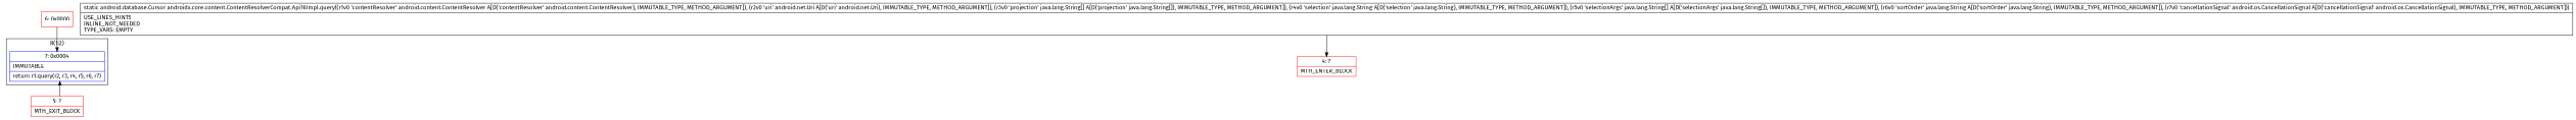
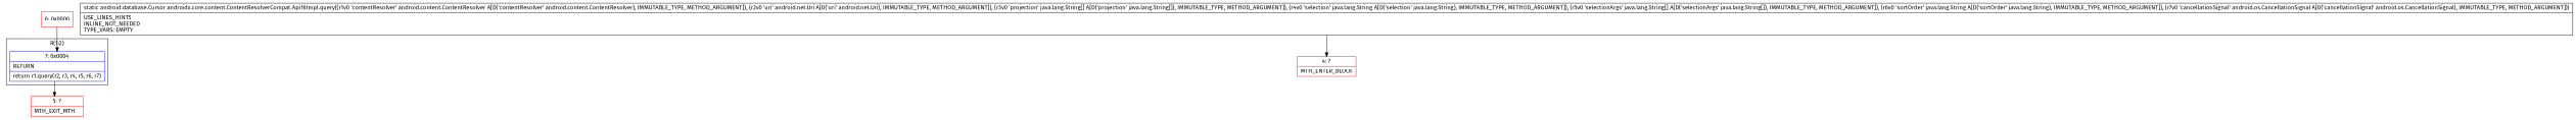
  digraph {
    fontname="Fira Sans"
    node [color=red fontname="Fira Sans" shape=record]
    edge [fontname="Fira Sans"]
-   n1 [color=blue label="{7\:\ 0x0004|IMMUTABLE\l|return r1.query(r2, r3, r4, r5, r6, r7)\l}"]
-   n2 [label="{5\:\ ?|MTH_EXIT_BLOCK\l}"]
+   n1 [color=blue label="{7\:\ 0x0004|RETURN\l|return r1.query(r2, r3, r4, r5, r6, r7)\l}"]
+   n2 [label="{5\:\ ?|MTH_EXIT_MTH\l}"]
    n3 [label="{4\:\ ?|MTH_ENTER_BLOCK\l}"]
    n4 [label="{6\:\ 0x0000}"]
    n5 [label="{static android.database.Cursor androidx.core.content.ContentResolverCompat.Api16Impl.query((r1v0 'contentResolver' android.content.ContentResolver A[D('contentResolver' android.content.ContentResolver), IMMUTABLE_TYPE, METHOD_ARGUMENT]), (r2v0 'uri' android.net.Uri A[D('uri' android.net.Uri), IMMUTABLE_TYPE, METHOD_ARGUMENT]), (r3v0 'projection' java.lang.String[] A[D('projection' java.lang.String[]), IMMUTABLE_TYPE, METHOD_ARGUMENT]), (r4v0 'selection' java.lang.String A[D('selection' java.lang.String), IMMUTABLE_TYPE, METHOD_ARGUMENT]), (r5v0 'selectionArgs' java.lang.String[] A[D('selectionArgs' java.lang.String[]), IMMUTABLE_TYPE, METHOD_ARGUMENT]), (r6v0 'sortOrder' java.lang.String A[D('sortOrder' java.lang.String), IMMUTABLE_TYPE, METHOD_ARGUMENT]), (r7v0 'cancellationSignal' android.os.CancellationSignal A[D('cancellationSignal' android.os.CancellationSignal), IMMUTABLE_TYPE, METHOD_ARGUMENT]))  | USE_LINES_HINTS\lINLINE_NOT_NEEDED\lTYPE_VARS: EMPTY\l}" color=""]
    subgraph cluster_1 {
      label="R(1:2)"
      n1
    }
-   n2 -> n1
+   n1 -> n2
    n4 -> n1
    n5 -> n3
  }
